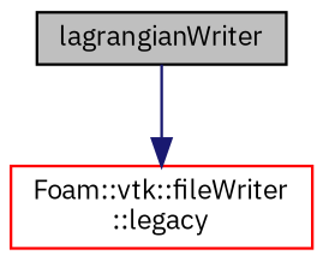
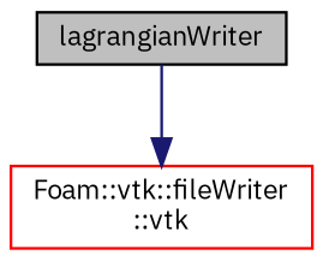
  digraph {
    rankdir=TB
    fontname="IBM Plex Sans"
    node [fontname="IBM Plex Sans" fontsize=10 shape=record]
    n1 [color=black fillcolor=grey75 fontcolor=black height=0.2 label=lagrangianWriter style=filled width=0.4]
-   n2 [color=red height=0.2 label="Foam::vtk::fileWriter\l::legacy" width=0.4]
+   n2 [color=red height=0.2 label="Foam::vtk::fileWriter\l::vtk" width=0.4]
    n1 -> n2 [color=midnightblue fontname="IBM Plex Sans" fontsize=10 labelfontname=Helvetica labelfontsize=10 style=solid]
  }
